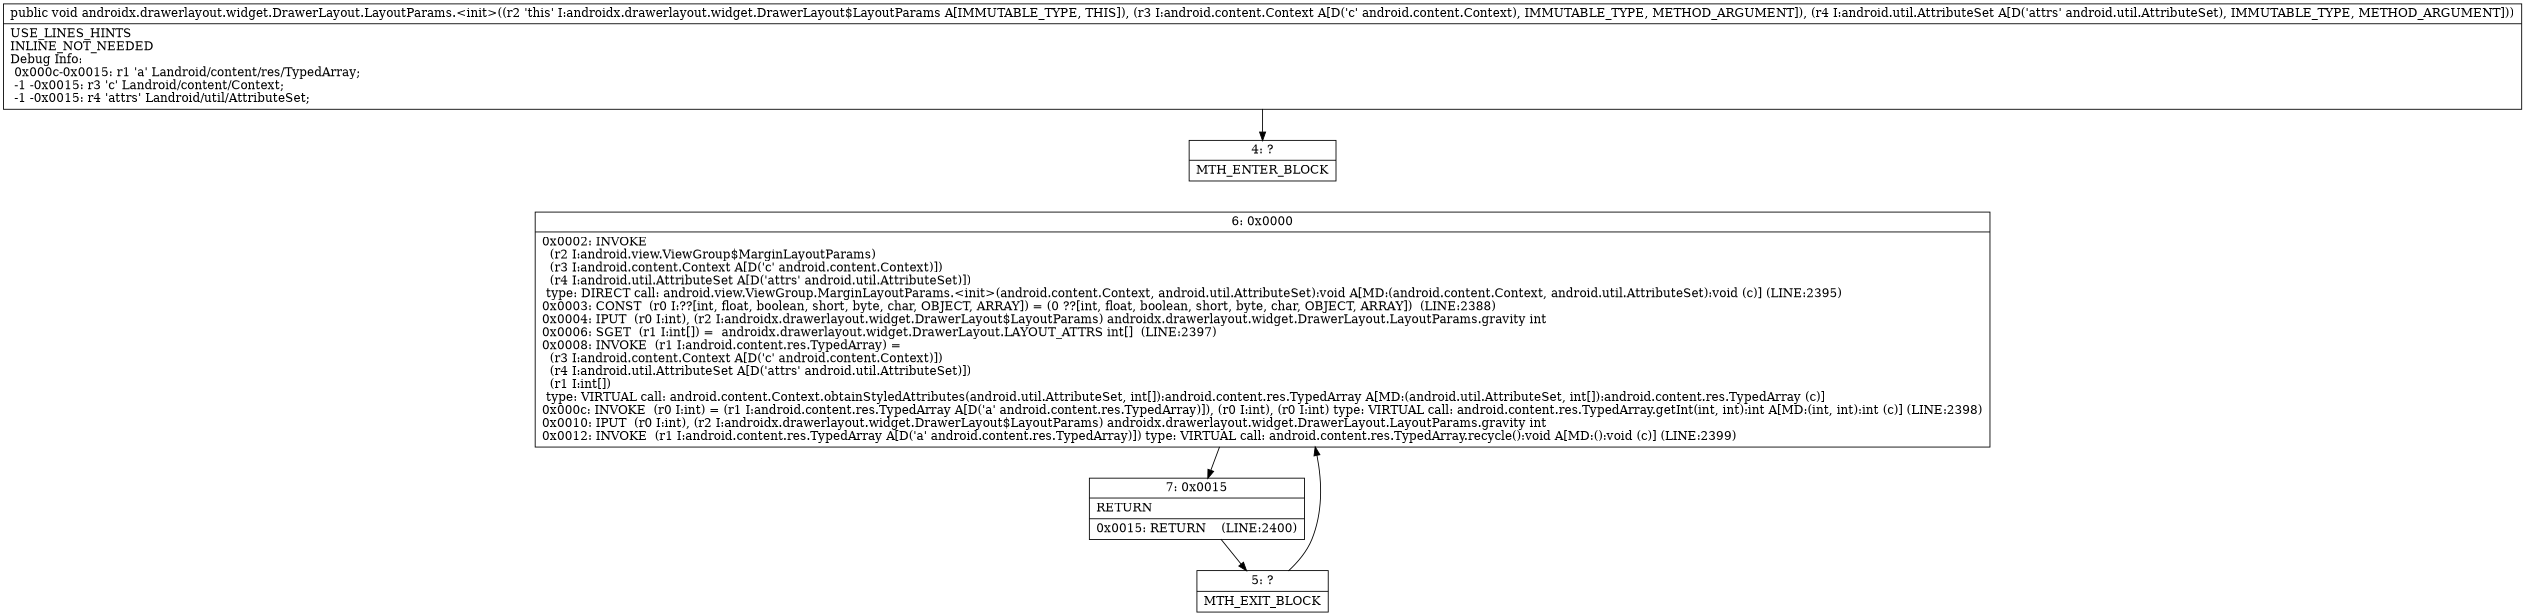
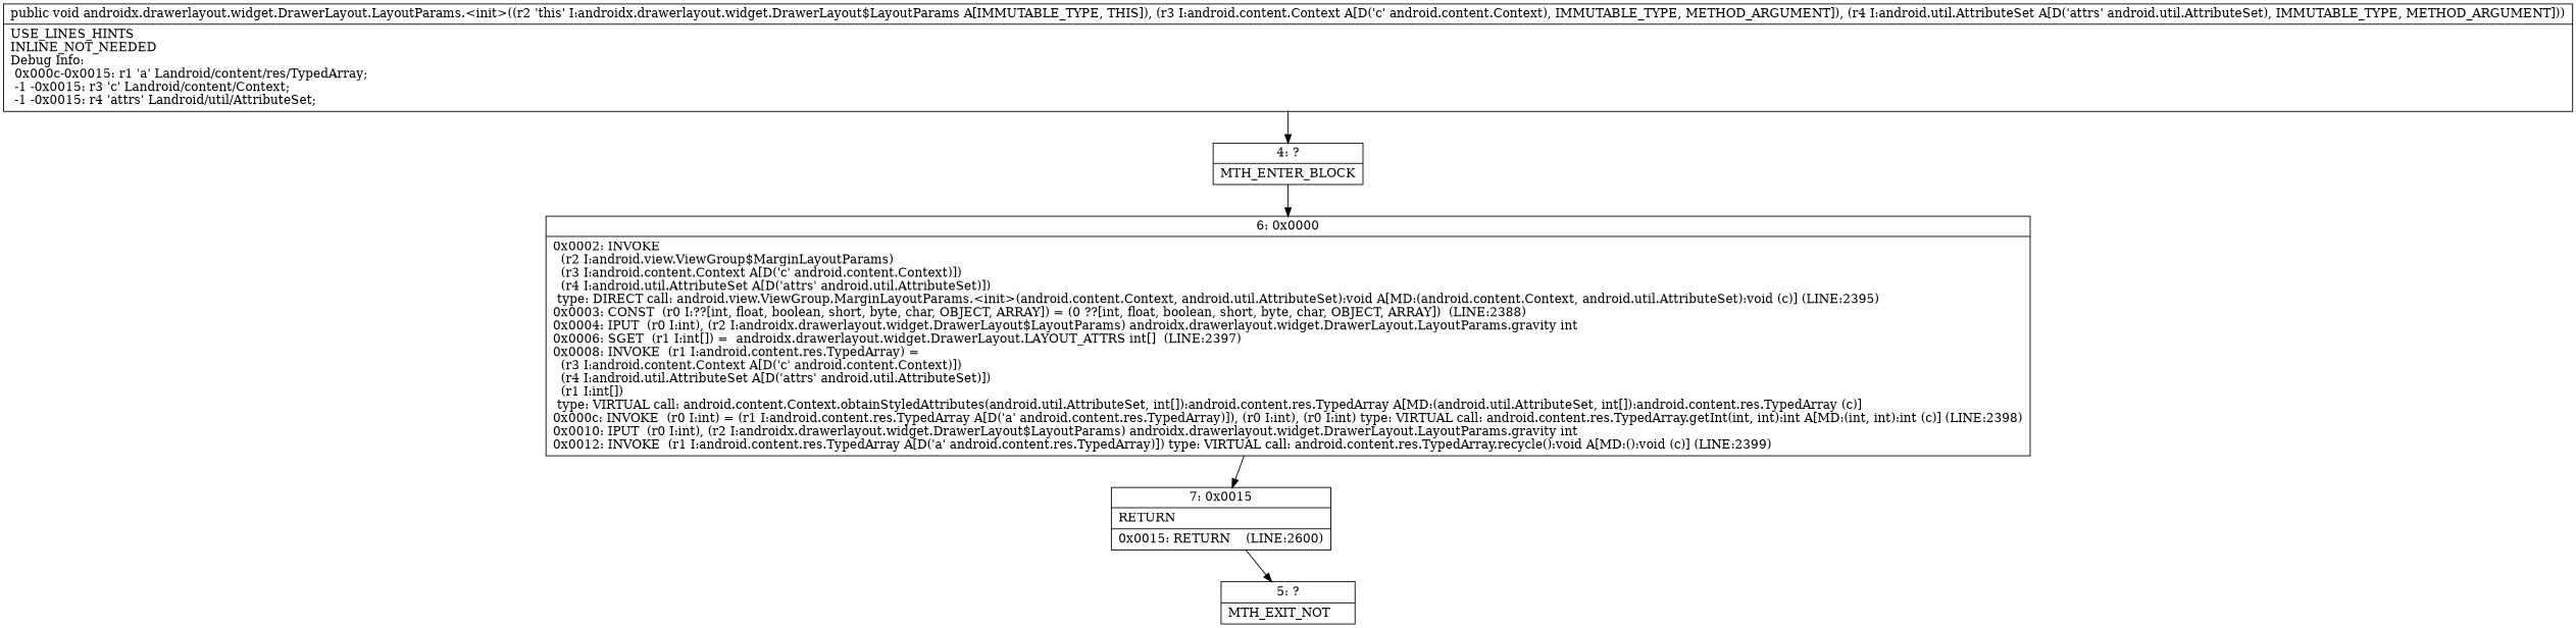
  digraph {
    node [shape=record]
    n1 [label="{4\:\ ?|MTH_ENTER_BLOCK\l}"]
    n2 [label="{6\:\ 0x0000|0x0002: INVOKE  \l  (r2 I:android.view.ViewGroup$MarginLayoutParams)\l  (r3 I:android.content.Context A[D('c' android.content.Context)])\l  (r4 I:android.util.AttributeSet A[D('attrs' android.util.AttributeSet)])\l type: DIRECT call: android.view.ViewGroup.MarginLayoutParams.\<init\>(android.content.Context, android.util.AttributeSet):void A[MD:(android.content.Context, android.util.AttributeSet):void (c)] (LINE:2395)\l0x0003: CONST  (r0 I:??[int, float, boolean, short, byte, char, OBJECT, ARRAY]) = (0 ??[int, float, boolean, short, byte, char, OBJECT, ARRAY])  (LINE:2388)\l0x0004: IPUT  (r0 I:int), (r2 I:androidx.drawerlayout.widget.DrawerLayout$LayoutParams) androidx.drawerlayout.widget.DrawerLayout.LayoutParams.gravity int \l0x0006: SGET  (r1 I:int[]) =  androidx.drawerlayout.widget.DrawerLayout.LAYOUT_ATTRS int[]  (LINE:2397)\l0x0008: INVOKE  (r1 I:android.content.res.TypedArray) = \l  (r3 I:android.content.Context A[D('c' android.content.Context)])\l  (r4 I:android.util.AttributeSet A[D('attrs' android.util.AttributeSet)])\l  (r1 I:int[])\l type: VIRTUAL call: android.content.Context.obtainStyledAttributes(android.util.AttributeSet, int[]):android.content.res.TypedArray A[MD:(android.util.AttributeSet, int[]):android.content.res.TypedArray (c)]\l0x000c: INVOKE  (r0 I:int) = (r1 I:android.content.res.TypedArray A[D('a' android.content.res.TypedArray)]), (r0 I:int), (r0 I:int) type: VIRTUAL call: android.content.res.TypedArray.getInt(int, int):int A[MD:(int, int):int (c)] (LINE:2398)\l0x0010: IPUT  (r0 I:int), (r2 I:androidx.drawerlayout.widget.DrawerLayout$LayoutParams) androidx.drawerlayout.widget.DrawerLayout.LayoutParams.gravity int \l0x0012: INVOKE  (r1 I:android.content.res.TypedArray A[D('a' android.content.res.TypedArray)]) type: VIRTUAL call: android.content.res.TypedArray.recycle():void A[MD:():void (c)] (LINE:2399)\l}"]
-   n3 [label="{7\:\ 0x0015|RETURN\l|0x0015: RETURN    (LINE:2400)\l}"]
-   n4 [label="{5\:\ ?|MTH_EXIT_BLOCK\l}"]
+   n3 [label="{7\:\ 0x0015|RETURN\l|0x0015: RETURN    (LINE:2600)\l}"]
+   n4 [label="{5\:\ ?|MTH_EXIT_NOT\l}"]
    n5 [label="{public void androidx.drawerlayout.widget.DrawerLayout.LayoutParams.\<init\>((r2 'this' I:androidx.drawerlayout.widget.DrawerLayout$LayoutParams A[IMMUTABLE_TYPE, THIS]), (r3 I:android.content.Context A[D('c' android.content.Context), IMMUTABLE_TYPE, METHOD_ARGUMENT]), (r4 I:android.util.AttributeSet A[D('attrs' android.util.AttributeSet), IMMUTABLE_TYPE, METHOD_ARGUMENT]))  | USE_LINES_HINTS\lINLINE_NOT_NEEDED\lDebug Info:\l  0x000c\-0x0015: r1 'a' Landroid\/content\/res\/TypedArray;\l  \-1 \-0x0015: r3 'c' Landroid\/content\/Context;\l  \-1 \-0x0015: r4 'attrs' Landroid\/util\/AttributeSet;\l}"]
-   n4 -> n2
+   n1 -> n2
    n2 -> n3
    n3 -> n4
    n5 -> n1
  }
